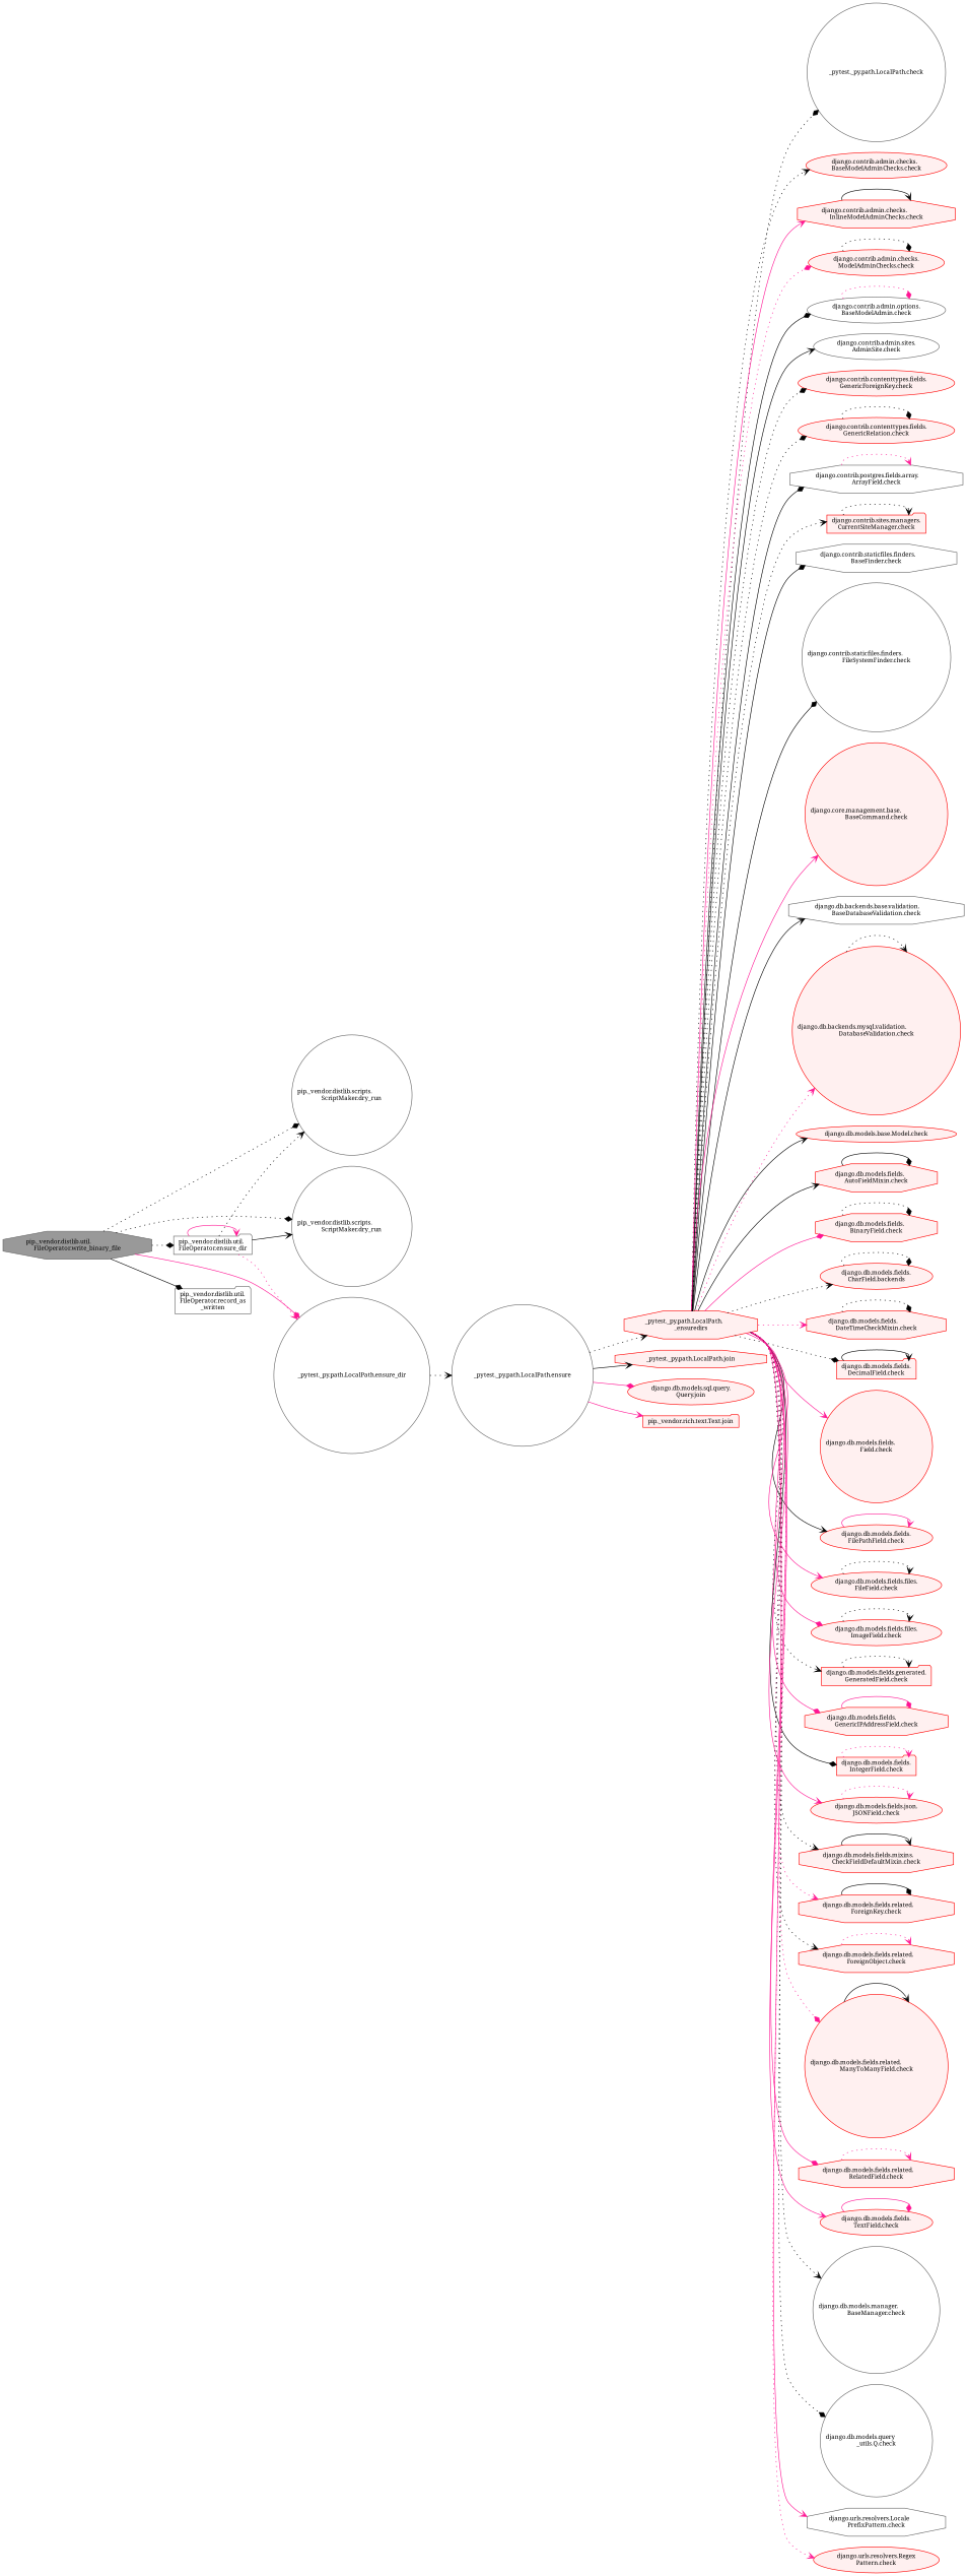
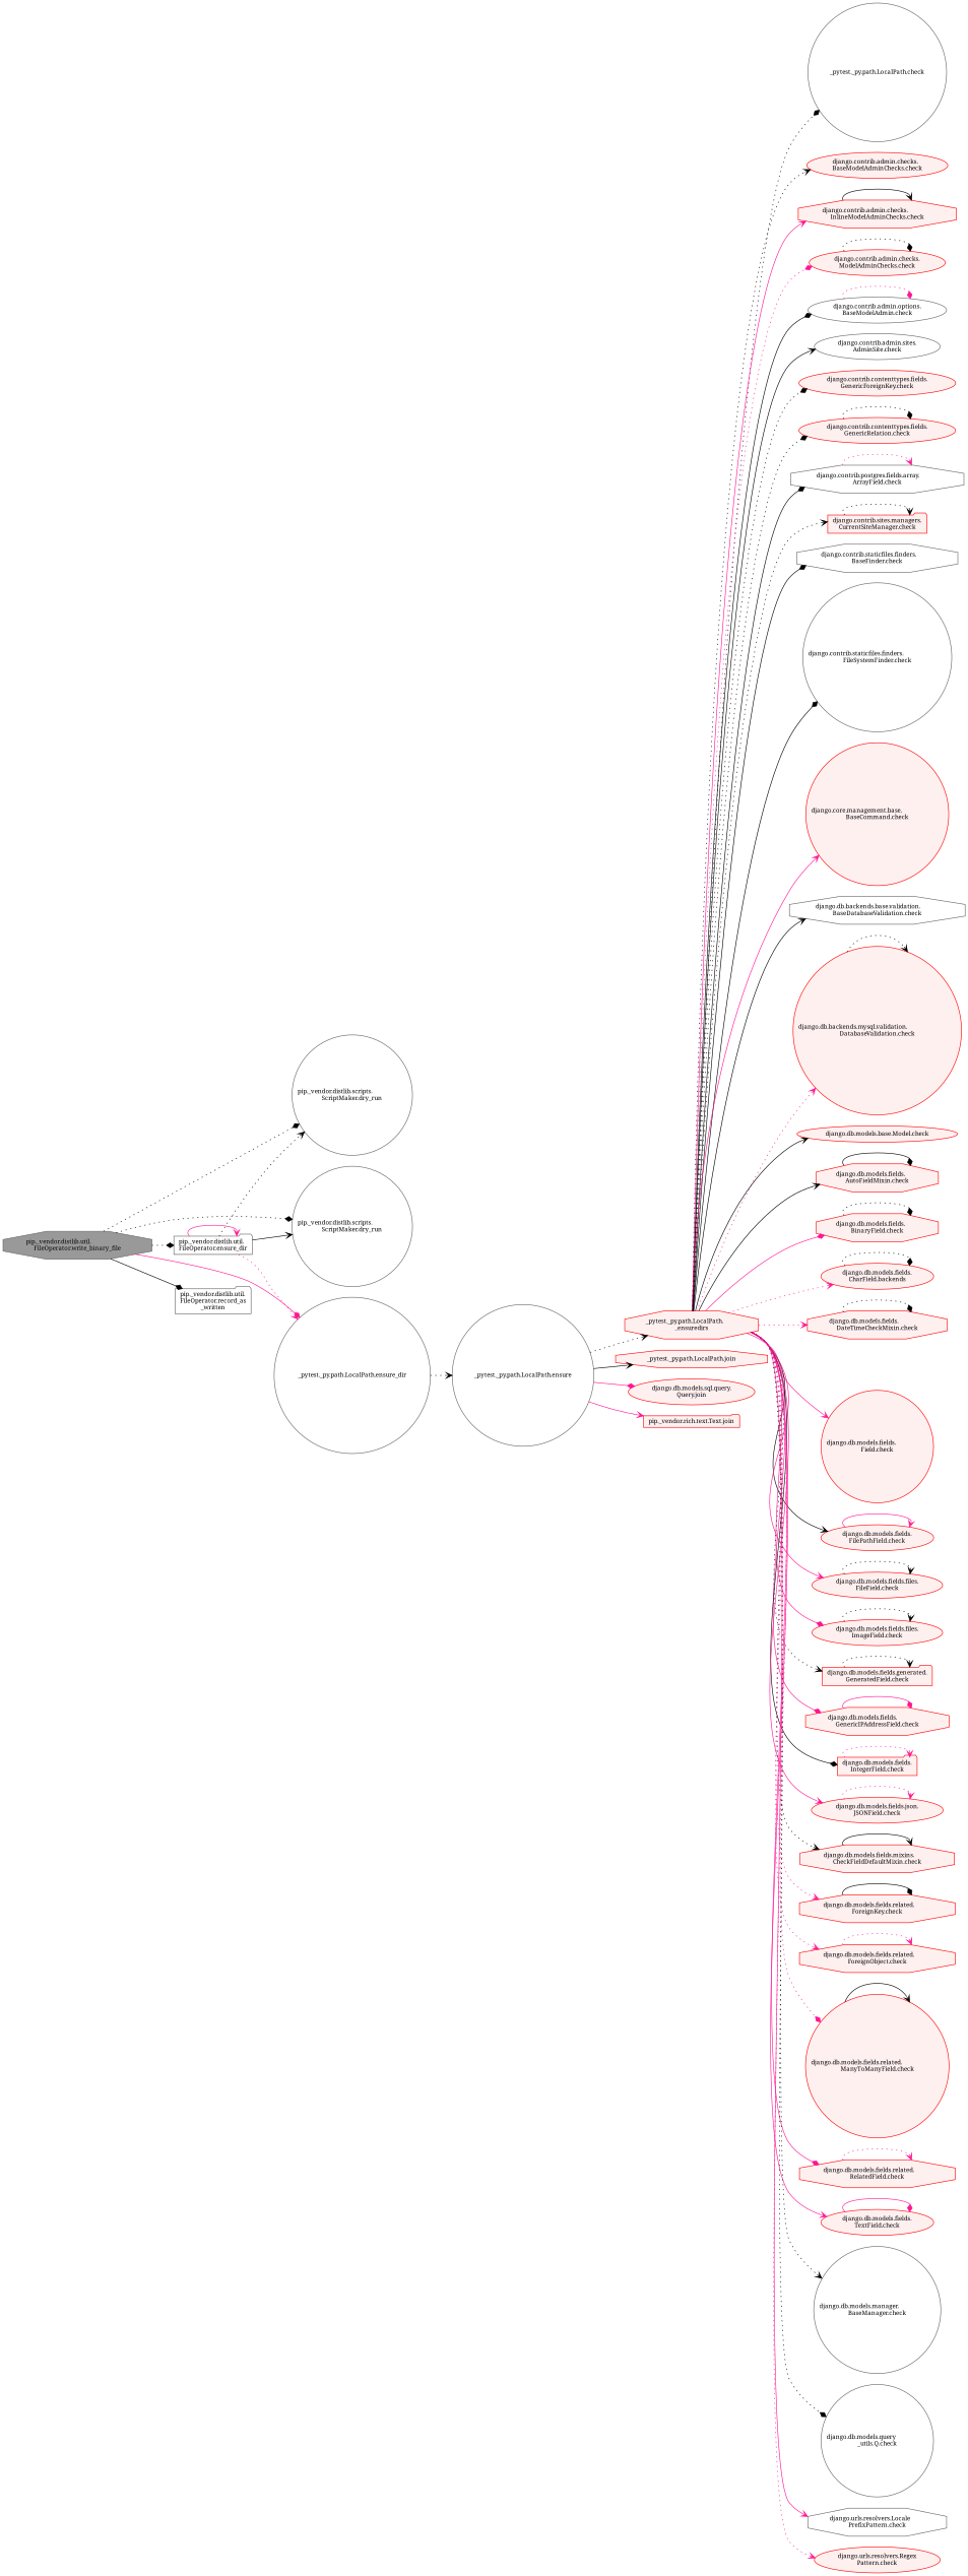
  digraph {
    fontname="Noto Serif"
    rankdir=LR
    node [color=red fillcolor="#FFF0F0" fontname="Noto Serif" fontsize=10 shape=octagon style=filled]
    edge [arrowhead=vee color=black fontname="Noto Serif" fontsize=10 labelfontname=Helvetica labelfontsize=10 style=dotted]
    n1 [color=gray40 fillcolor=grey60 fontcolor=black height=0.2 label="pip._vendor.distlib.util.\lFileOperator.write_binary_file" width=0.4]
    n2 [color=grey40 fillcolor=white height=0.2 label="pip._vendor.distlib.scripts.\lScriptMaker.dry_run" shape=circle width=0.4]
    n3 [color=grey40 fillcolor=white height=0.2 label="pip._vendor.distlib.scripts.\lScriptMaker.dry_run" shape=circle width=0.4]
    n4 [color=grey40 fillcolor=white height=0.2 label="_pytest._py.path.LocalPath.ensure_dir" shape=circle width=0.4]
    n5 [color=grey40 fillcolor=white height=0.2 label="pip._vendor.distlib.util.\lFileOperator.ensure_dir" shape=folder width=0.4]
    n6 [color=grey40 fillcolor=white height=0.2 label="pip._vendor.distlib.util.\lFileOperator.record_as\l_written" shape=folder width=0.4]
    n7 [color=grey40 fillcolor=white height=0.2 label="_pytest._py.path.LocalPath.ensure" shape=circle width=0.4]
    n8 [height=0.2 label="_pytest._py.path.LocalPath.\l_ensuredirs" width=0.4]
    n9 [height=0.2 label="_pytest._py.path.LocalPath.join" width=0.4]
    n10 [height=0.2 label="django.db.models.sql.query.\lQuery.join" shape=ellipse width=0.4]
    n11 [height=0.2 label="pip._vendor.rich.text.Text.join" shape=folder width=0.4]
    n12 [color=grey40 fillcolor=white height=0.2 label="_pytest._py.path.LocalPath.check" shape=circle width=0.4]
    n13 [height=0.2 label="django.contrib.admin.checks.\lBaseModelAdminChecks.check" shape=ellipse width=0.4]
    n14 [height=0.2 label="django.contrib.admin.checks.\lInlineModelAdminChecks.check" width=0.4]
    n15 [height=0.2 label="django.contrib.admin.checks.\lModelAdminChecks.check" shape=ellipse width=0.4]
    n16 [color=grey40 fillcolor=white height=0.2 label="django.contrib.admin.options.\lBaseModelAdmin.check" shape=ellipse width=0.4]
    n17 [color=grey40 fillcolor=white height=0.2 label="django.contrib.admin.sites.\lAdminSite.check" shape=ellipse width=0.4]
    n18 [height=0.2 label="django.contrib.contenttypes.fields.\lGenericForeignKey.check" shape=ellipse width=0.4]
    n19 [height=0.2 label="django.contrib.contenttypes.fields.\lGenericRelation.check" shape=ellipse width=0.4]
    n20 [color=grey40 fillcolor=white height=0.2 label="django.contrib.postgres.fields.array.\lArrayField.check" width=0.4]
    n21 [height=0.2 label="django.contrib.sites.managers.\lCurrentSiteManager.check" shape=folder width=0.4]
    n22 [color=grey40 fillcolor=white height=0.2 label="django.contrib.staticfiles.finders.\lBaseFinder.check" width=0.4]
    n23 [color=grey40 fillcolor=white height=0.2 label="django.contrib.staticfiles.finders.\lFileSystemFinder.check" shape=circle width=0.4]
    n24 [height=0.2 label="django.core.management.base.\lBaseCommand.check" shape=circle width=0.4]
    n25 [color=grey40 fillcolor=white height=0.2 label="django.db.backends.base.validation.\lBaseDatabaseValidation.check" width=0.4]
    n26 [height=0.2 label="django.db.backends.mysql.validation.\lDatabaseValidation.check" shape=circle width=0.4]
    n27 [height=0.2 label="django.db.models.base.Model.check" shape=ellipse width=0.4]
    n28 [height=0.2 label="django.db.models.fields.\lAutoFieldMixin.check" width=0.4]
    n29 [height=0.2 label="django.db.models.fields.\lBinaryField.check" width=0.4]
    n30 [height=0.2 label="django.db.models.fields.\lCharField.backends" shape=ellipse width=0.4]
    n31 [height=0.2 label="django.db.models.fields.\lDateTimeCheckMixin.check" width=0.4]
-   n32 [height=0.2 label="django.db.models.fields.\lDecimalField.check" shape=folder width=0.4]
    n33 [height=0.2 label="django.db.models.fields.\lField.check" shape=circle width=0.4]
    n34 [height=0.2 label="django.db.models.fields.\lFilePathField.check" shape=ellipse width=0.4]
    n35 [height=0.2 label="django.db.models.fields.files.\lFileField.check" shape=ellipse width=0.4]
    n36 [height=0.2 label="django.db.models.fields.files.\lImageField.check" shape=ellipse width=0.4]
    n37 [height=0.2 label="django.db.models.fields.generated.\lGeneratedField.check" shape=folder width=0.4]
    n38 [height=0.2 label="django.db.models.fields.\lGenericIPAddressField.check" width=0.4]
    n39 [height=0.2 label="django.db.models.fields.\lIntegerField.check" shape=folder width=0.4]
    n40 [height=0.2 label="django.db.models.fields.json.\lJSONField.check" shape=ellipse width=0.4]
    n41 [height=0.2 label="django.db.models.fields.mixins.\lCheckFieldDefaultMixin.check" width=0.4]
    n42 [height=0.2 label="django.db.models.fields.related.\lForeignKey.check" width=0.4]
    n43 [height=0.2 label="django.db.models.fields.related.\lForeignObject.check" width=0.4]
    n44 [height=0.2 label="django.db.models.fields.related.\lManyToManyField.check" shape=circle width=0.4]
    n45 [height=0.2 label="django.db.models.fields.related.\lRelatedField.check" width=0.4]
    n46 [height=0.2 label="django.db.models.fields.\lTextField.check" shape=ellipse width=0.4]
    n47 [color=grey40 fillcolor=white height=0.2 label="django.db.models.manager.\lBaseManager.check" shape=circle width=0.4]
    n48 [color=grey40 fillcolor=white height=0.2 label="django.db.models.query\l_utils.Q.check" shape=circle width=0.4]
    n49 [color=grey40 fillcolor=white height=0.2 label="django.urls.resolvers.Locale\lPrefixPattern.check" width=0.4]
    n50 [height=0.2 label="django.urls.resolvers.Regex\lPattern.check" shape=ellipse width=0.4]
    n1 -> n2 [arrowhead=diamond]
    n1 -> n3 [arrowhead=diamond]
    n1 -> n4 [arrowhead=diamond color=deeppink style=solid]
    n1 -> n5 [arrowhead=diamond]
    n1 -> n6 [arrowhead=diamond style=solid]
    n4 -> n7
    n5 -> n2
    n5 -> n3 [style=solid]
    n5 -> n4 [color=deeppink]
    n5 -> n5 [color=deeppink style=solid]
    n7 -> n8
    n7 -> n9 [style=solid]
    n7 -> n10 [arrowhead=diamond color=deeppink style=solid]
    n7 -> n11 [color=deeppink style=solid]
    n8 -> n12 [arrowhead=diamond]
    n8 -> n13
    n8 -> n14 [color=deeppink style=solid]
    n8 -> n15 [arrowhead=diamond color=deeppink]
    n8 -> n16 [arrowhead=diamond style=solid]
    n8 -> n17 [style=solid]
    n8 -> n18 [arrowhead=diamond]
    n8 -> n19 [arrowhead=diamond]
    n8 -> n20 [arrowhead=diamond style=solid]
    n8 -> n21
    n8 -> n22 [arrowhead=diamond style=solid]
    n8 -> n23 [arrowhead=diamond style=solid]
    n8 -> n24 [color=deeppink style=solid]
    n8 -> n25 [style=solid]
    n8 -> n26 [color=deeppink]
    n8 -> n27 [style=solid]
    n8 -> n28 [style=solid]
    n8 -> n29 [arrowhead=diamond color=deeppink style=solid]
-   n8 -> n30
+   n8 -> n30 [color=deeppink]
    n8 -> n31 [color=deeppink]
-   n8 -> n32 [arrowhead=diamond]
    n8 -> n33 [color=deeppink style=solid]
    n8 -> n34 [style=solid]
    n8 -> n35 [color=deeppink style=solid]
    n8 -> n36 [arrowhead=diamond color=deeppink style=solid]
    n8 -> n37
    n8 -> n38 [arrowhead=diamond color=deeppink style=solid]
    n8 -> n39 [arrowhead=diamond style=solid]
    n8 -> n40 [color=deeppink style=solid]
    n8 -> n41
    n8 -> n42 [color=deeppink]
-   n8 -> n43
+   n8 -> n43 [color=deeppink]
    n8 -> n44 [arrowhead=diamond color=deeppink]
    n8 -> n45 [arrowhead=diamond color=deeppink style=solid]
    n8 -> n46 [color=deeppink style=solid]
    n8 -> n47
    n8 -> n48 [arrowhead=diamond]
    n8 -> n49 [color=deeppink style=solid]
    n8 -> n50 [color=deeppink]
    n14 -> n14 [style=solid]
    n15 -> n15 [arrowhead=diamond]
    n16 -> n16 [arrowhead=diamond color=deeppink]
    n19 -> n19 [arrowhead=diamond]
    n20 -> n20 [color=deeppink]
    n21 -> n21
    n26 -> n26
    n28 -> n28 [arrowhead=diamond style=solid]
    n29 -> n29 [arrowhead=diamond]
    n30 -> n30 [arrowhead=diamond]
    n31 -> n31 [arrowhead=diamond]
-   n32 -> n32 [style=solid]
    n34 -> n34 [color=deeppink style=solid]
    n35 -> n35
    n36 -> n36
    n37 -> n37
    n38 -> n38 [arrowhead=diamond color=deeppink style=solid]
    n39 -> n39 [color=deeppink]
    n40 -> n40 [color=deeppink]
    n41 -> n41 [style=solid]
    n42 -> n42 [arrowhead=diamond style=solid]
    n43 -> n43 [color=deeppink]
    n44 -> n44 [style=solid]
    n45 -> n45 [color=deeppink]
    n46 -> n46 [arrowhead=diamond color=deeppink style=solid]
  }
